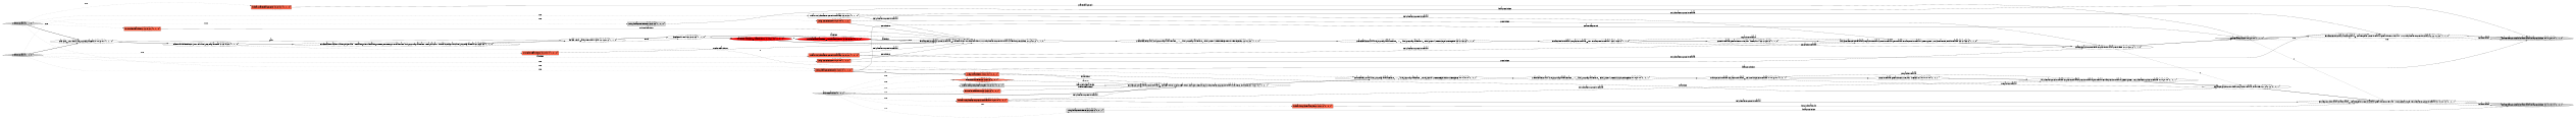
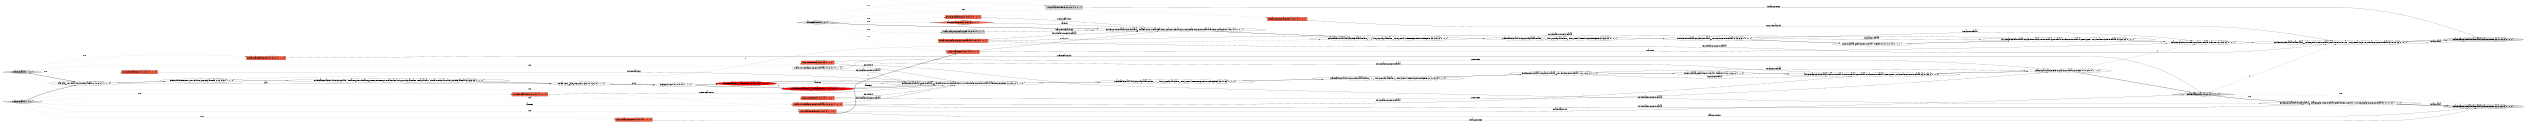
  digraph {
    rankdir=LR
    node [fillcolor=white shape=ellipse style=filled]
    edge [style=solid]
    n1 [fillcolor=tomato label="DateTime startFrom@@@2@@@['0', '0', '1']" shape=diamond]
    n2 [label="HoodieCommitMetadata commitMetadata = createPartitions(numberOfPartitions,isParquetSchemaSimple,useSchemaFromCommitMetadata,startFrom,instantTime)@@@3@@@['0', '0', '1']"]
    n3 [label="createdTablesSet.add(hiveSyncConfig.databaseName + \".\" + hiveSyncConfig.tableName + HiveSyncTool.SUFFIX_READ_OPTIMIZED_TABLE)@@@4@@@['0', '0', '1']"]
    n4 [fillcolor=lightgray label="createDeltaCommit@@@16@@@['1', '1', '0']" shape=diamond]
    n5 [label="HoodieCommitMetadata deltaMetadata = createLogFiles(commitMetadata.getPartitionToWriteStats(),isLogSchemaSimple,useSchemaFromCommitMetadata)@@@10@@@['0', '0', '1']"]
    n6 [fillcolor=lightgray label="createDeltaCommitFile(deltaMetadata,deltaCommitTime)@@@18@@@['1', '1', '0']"]
    n7 [label="HoodieCommitMetadata deltaMetadata = createLogFiles(commitMetadata.getPartitionToWriteStats(),true,useSchemaFromCommitMetadata)@@@17@@@['1', '1', '0']"]
    n8 [fillcolor=lightgray label="createDeltaCommitFile(deltaMetadata,deltaCommitTime)@@@11@@@['0', '0', '1']"]
    n9 [fillcolor=lightgray label="String deltaCommitTime@@@2@@@['0', '0', '1']" shape=box]
    n10 [fillcolor=tomato label="boolean useSchemaFromCommitMetadata@@@2@@@['0', '0', '1']" shape=box]
    n11 [label="addSchemaToCommitMetadata(compactionMetadata,commitMetadata.getMetadata(HoodieCommitMetadata.SCHEMA_KEY),useSchemaFromCommitMetadata)@@@8@@@['0', '0', '1']"]
    n12 [label="createCompactionCommitFile(compactionMetadata,instantTime)@@@9@@@['0', '0', '1']"]
    n13 [fillcolor=tomato label="String instantTime@@@2@@@['0', '0', '1']" shape=box]
    n14 [label="FileIOUtils.deleteDirectory(new File(hiveSyncConfig.basePath))@@@4@@@['1', '1', '0']"]
    n15 [label="HoodieTableMetaClient.withPropertyBuilder().setTableType(HoodieTableType.MERGE_ON_READ).setTableName(hiveSyncConfig.tableName).setPayloadClass().initTable(configuration,hiveSyncConfig.basePath)@@@5@@@['1', '1', '0']"]
    n16 [label="boolean result = fileSystem.mkdirs(path)@@@6@@@['1', '1', '0']"]
    n17 [label="createdTablesSet.add(hiveSyncConfig.databaseName + \".\" + hiveSyncConfig.tableName + HiveSyncTool.SUFFIX_SNAPSHOT_TABLE)@@@5@@@['0', '0', '1']"]
    n18 [fillcolor=tomato label="String deltaCommitTime@@@2@@@['1', '1', '0']" shape=box]
    n19 [fillcolor=tomato label="int numberOfPartitions@@@2@@@['0', '1', '0']" shape=box]
    n20 [label="HoodieCommitMetadata commitMetadata = createPartitions(numberOfPartitions,true,useSchemaFromCommitMetadata,dateTime,commitTime)@@@9@@@['1', '1', '0']"]
    n21 [label="createdTablesSet.add(hiveSyncConfig.databaseName + \".\" + hiveSyncConfig.tableName + HiveSyncTool.SUFFIX_READ_OPTIMIZED_TABLE)@@@10@@@['1', '1', '0']"]
    n22 [label="commitMetadata.getPartitionToWriteStats().forEach(null)@@@7@@@['0', '0', '1']"]
    n23 [fillcolor=red label="ZonedDateTime dateTime = ZonedDateTime.now()@@@8@@@['0', '1', '0']"]
    n24 [label="createdTablesSet.add(hiveSyncConfig.databaseName + \".\" + hiveSyncConfig.tableName + HiveSyncTool.SUFFIX_SNAPSHOT_TABLE)@@@11@@@['1', '1', '0']"]
    n25 [fillcolor=tomato label="int numberOfPartitions@@@2@@@['1', '0', '0']" shape=box]
    n26 [fillcolor=lightgray label="boolean isParquetSchemaSimple@@@2@@@['0', '0', '1']" shape=box]
    n27 [fillcolor=tomato label="boolean useSchemaFromCommitMetadata@@@2@@@['1', '0', '0']" shape=box]
    n28 [label="addSchemaToCommitMetadata(compactionMetadata,commitMetadata.getMetadata(HoodieCommitMetadata.SCHEMA_KEY),useSchemaFromCommitMetadata)@@@14@@@['1', '1', '0']"]
    n29 [label="createCompactionCommitFile(compactionMetadata,commitTime)@@@15@@@['1', '1', '0']"]
    n30 [fillcolor=red label="DateTime dateTime = DateTime.now()@@@8@@@['1', '0', '0']"]
    n31 [label="HoodieCommitMetadata compactionMetadata = new HoodieCommitMetadata()@@@6@@@['0', '0', '1']"]
    n32 [fillcolor=tomato label="boolean createDeltaCommit@@@2@@@['0', '1', '0']" shape=box]
    n33 [fillcolor=tomato label="int numberOfPartitions@@@2@@@['0', '0', '1']" shape=box]
    n34 [label="checkResult(result)@@@7@@@['1', '1', '0']"]
    n35 [label="HoodieCommitMetadata compactionMetadata = new HoodieCommitMetadata()@@@12@@@['1', '1', '0']"]
    n36 [label="commitMetadata.getPartitionToWriteStats().forEach(null)@@@13@@@['1', '1', '0']"]
    n37 [fillcolor=tomato label="String commitTime@@@2@@@['0', '1', '0']" shape=box]
    n38 [fillcolor=lightgray label="createMORTable['1', '0', '0']" shape=diamond]
    n39 [fillcolor=tomato label="String commitTime@@@2@@@['1', '0', '0']" shape=box]
-   n40 [fillcolor=lightgray label="String deltaCommitTime@@@2@@@['1', '0', '0']" shape=box]
+   n40 [fillcolor=tomato label="String deltaCommitTime@@@2@@@['1', '0', '0']" shape=box]
    n41 [label="Path path = new Path(hiveSyncConfig.basePath)@@@3@@@['1', '1', '0']"]
    n42 [fillcolor=lightgray label="addMORPartitions['0', '0', '1']" shape=diamond]
    n43 [fillcolor=tomato label="boolean isLogSchemaSimple@@@2@@@['0', '0', '1']" shape=box]
    n44 [label="boolean useSchemaFromCommitMetadata@@@2@@@['0', '1', '0']" shape=box]
    n45 [fillcolor=lightgray label="createMORTable['0', '1', '0']" shape=diamond]
    n1 -> n2 [label=startFrom]
    n2 -> n3 [style=bold]
    n3 -> n17 [style=bold]
    n4 -> n5 [label=0 style=dashed]
    n4 -> n6 [label=true style=dotted]
    n4 -> n7 [style=bold]
    n4 -> n7 [label=true style=dotted]
    n5 -> n8 [style=bold]
    n5 -> n8 [label=deltaMetadata]
    n7 -> n6 [style=bold]
    n7 -> n6 [label=deltaMetadata]
    n9 -> n8 [label=deltaCommitTime]
    n10 -> n2 [label=useSchemaFromCommitMetadata]
    n10 -> n5 [label=useSchemaFromCommitMetadata]
    n10 -> n11 [label=useSchemaFromCommitMetadata]
    n11 -> n12 [style=bold]
    n12 -> n5 [style=bold]
    n13 -> n2 [label=instantTime]
    n13 -> n12 [label=instantTime]
    n14 -> n3 [label=0 style=dashed]
    n14 -> n15 [style=bold]
    n15 -> n16 [style=bold]
    n16 -> n34 [label=result]
    n16 -> n34 [style=bold]
    n17 -> n31 [style=bold]
    n18 -> n4 [label=createDeltaCommit]
    n18 -> n6 [label=deltaCommitTime]
    n18 -> n13 [label=0 style=bold]
    n19 -> n20 [label=numberOfPartitions]
    n20 -> n21 [style=bold]
    n21 -> n24 [style=bold]
    n22 -> n11 [style=bold]
    n23 -> n20 [label=dateTime]
    n23 -> n20 [style=bold]
    n24 -> n35 [style=bold]
    n25 -> n20 [label=numberOfPartitions]
    n26 -> n2 [label=isParquetSchemaSimple]
    n27 -> n7 [label=useSchemaFromCommitMetadata]
    n27 -> n20 [label=useSchemaFromCommitMetadata]
    n27 -> n28 [label=useSchemaFromCommitMetadata]
    n28 -> n29 [style=bold]
    n29 -> n4 [style=bold]
    n29 -> n12 [label=0 style=dashed]
    n30 -> n20 [label=dateTime]
    n30 -> n20 [style=bold]
    n30 -> n23 [label=0 style=dashed]
    n31 -> n11 [label=compactionMetadata]
    n31 -> n12 [label=compactionMetadata]
    n31 -> n22 [style=bold]
    n32 -> n4 [label=createDeltaCommit]
    n33 -> n2 [label=numberOfPartitions]
    n34 -> n23 [style=bold]
    n34 -> n30 [style=bold]
    n35 -> n28 [label=compactionMetadata]
    n35 -> n29 [label=compactionMetadata]
    n35 -> n36 [style=bold]
    n36 -> n28 [style=bold]
    n37 -> n20 [label=commitTime]
    n37 -> n29 [label=commitTime]
    n38 -> n18 [label=true style=dotted]
    n38 -> n25 [label=true style=dotted]
    n38 -> n27 [label=dateTime style=dotted]
    n38 -> n39 [label=true style=dotted]
    n38 -> n40 [label=true style=dotted]
    n38 -> n41 [style=bold]
    n39 -> n20 [label=commitTime]
    n39 -> n29 [label=commitTime]
    n40 -> n6 [label=deltaCommitTime]
    n41 -> n14 [style=bold]
    n41 -> n16 [label=path]
    n42 -> n1 [label=true style=dotted]
    n42 -> n2 [style=bold]
    n42 -> n9 [label=true style=dotted]
-   n42 -> n10 [label=true style=dotted]
    n42 -> n13 [label=true style=dotted]
    n42 -> n26 [label=true style=dotted]
    n42 -> n33 [label=true style=dotted]
    n42 -> n43 [label=true style=dotted]
    n43 -> n5 [label=isLogSchemaSimple]
    n44 -> n7 [label=useSchemaFromCommitMetadata]
    n44 -> n20 [label=useSchemaFromCommitMetadata]
    n44 -> n28 [label=useSchemaFromCommitMetadata]
    n45 -> n18 [label=true style=dotted]
    n45 -> n19 [label=true style=dotted]
    n45 -> n32 [label=true style=dotted]
    n45 -> n37 [label=true style=dotted]
    n45 -> n41 [style=bold]
-   n45 -> n44 [label=true style=dotted]
  }
